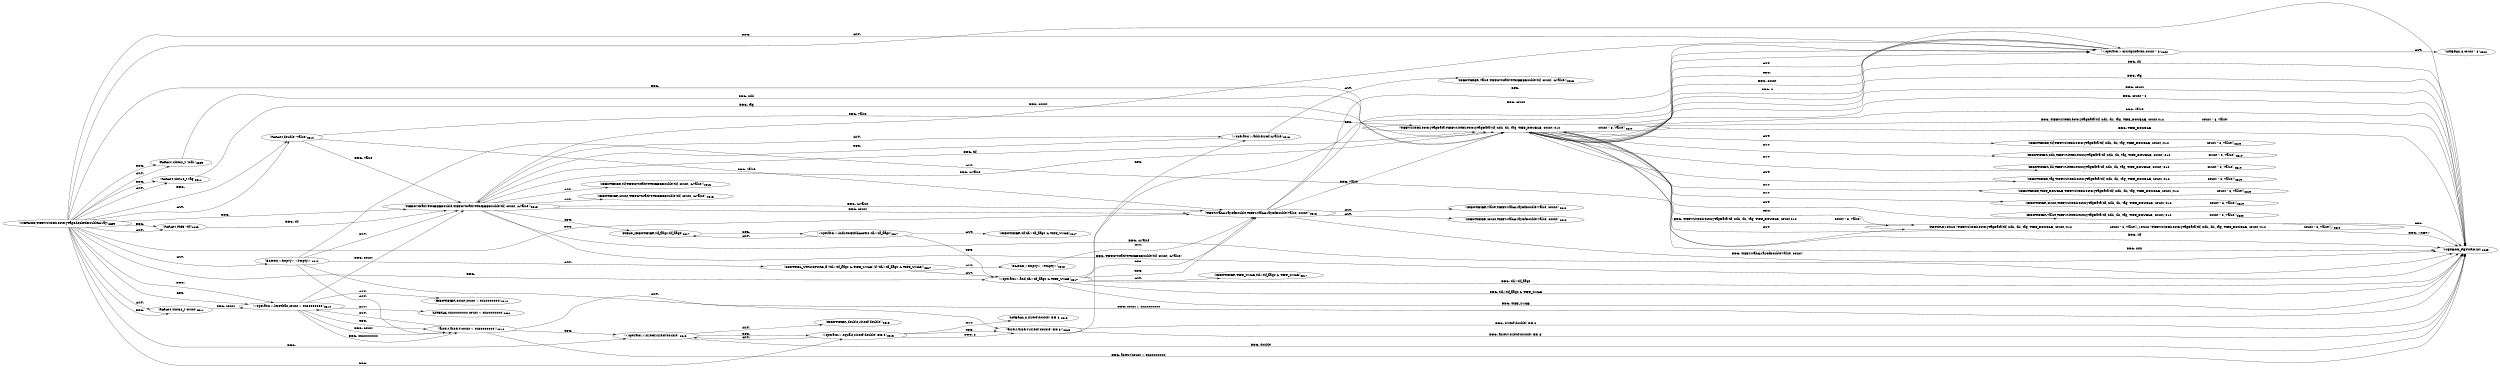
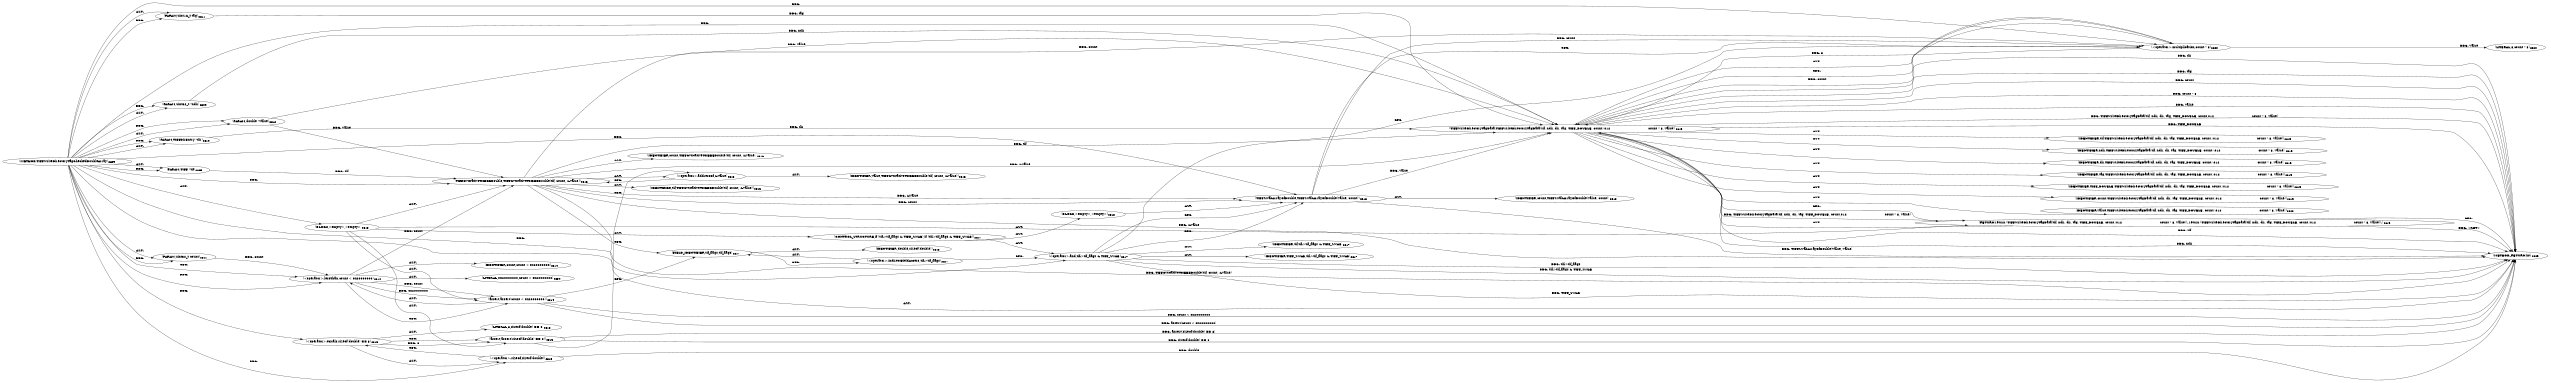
  digraph {
    rankdir=LR
    n1 [label=<(METHOD,TIFFWriteDirectoryTagCheckedDoubleArray)<SUB>2809</SUB>>]
    n2 [label=<(PARAM,TIFF *tif)<SUB>2809</SUB>>]
    n3 [label=<(PARAM,uint32_t *ndir)<SUB>2809</SUB>>]
+   n4 [label=<(PARAM,TIFFDirEntry *dir)<SUB>2810</SUB>>]
    n5 [label=<(PARAM,uint16_t tag)<SUB>2811</SUB>>]
    n6 [label=<(PARAM,uint32_t count)<SUB>2811</SUB>>]
    n7 [label=<(PARAM,double *value)<SUB>2812</SUB>>]
    n8 [label=<(BLOCK,&lt;empty&gt;,&lt;empty&gt;)<SUB>2813</SUB>>]
    n9 [label=<(&lt;operator&gt;.lessThan,count &lt; 0x20000000)<SUB>2814</SUB>>]
    n10 [label=<(&lt;operator&gt;.equals,sizeof(double) == 8)<SUB>2815</SUB>>]
    n11 [label=<(&lt;operator&gt;.sizeOf,sizeof(double))<SUB>2815</SUB>>]
    n12 [label=<(TIFFCvtNativeToIEEEDouble,TIFFCvtNativeToIEEEDouble(tif, count, &amp;value))<SUB>2816</SUB>>]
    n13 [label=<(&lt;operator&gt;.and,tif-&gt;tif_flags &amp; TIFF_SWAB)<SUB>2817</SUB>>]
    n14 [label=<(TIFFSwabArrayOfDouble,TIFFSwabArrayOfDouble(value, count))<SUB>2818</SUB>>]
    n15 [label=<(TIFFWriteDirectoryTagData,TIFFWriteDirectoryTagData(tif, ndir, dir, tag, TIFF_DOUBLE, count,\012                                      count * 8, value))<SUB>2819</SUB>>]
    n16 [label=<(&lt;operator&gt;.multiplication,count * 8)<SUB>2820</SUB>>]
    n17 [label=<(METHOD_RETURN,int)<SUB>2809</SUB>>]
    n18 [label=<(assert,assert(count &lt; 0x20000000))<SUB>2814</SUB>>]
    n19 [label=<(assert,assert(sizeof(double) == 8))<SUB>2815</SUB>>]
    n20 [label=<(CONTROL_STRUCTURE,if (tif-&gt;tif_flags &amp; TIFF_SWAB),if (tif-&gt;tif_flags &amp; TIFF_SWAB))<SUB>2817</SUB>>]
    n21 [label=<(RETURN,return (TIFFWriteDirectoryTagData(tif, ndir, dir, tag, TIFF_DOUBLE, count,\012                                      count * 8, value));,return (TIFFWriteDirectoryTagData(tif, ndir, dir, tag, TIFF_DOUBLE, count,\012                                      count * 8, value));)<SUB>2819</SUB>>]
    n22 [label=<(IDENTIFIER,count,count &lt; 0x20000000)<SUB>2814</SUB>>]
    n23 [label=<(LITERAL,0x20000000,count &lt; 0x20000000)<SUB>2884</SUB>>]
    n24 [label=<(LITERAL,8,sizeof(double) == 8)<SUB>2815</SUB>>]
    n25 [label=<(IDENTIFIER,double,sizeof(double))<SUB>2815</SUB>>]
    n26 [label=<(&lt;operator&gt;.addressOf,&amp;value)<SUB>2816</SUB>>]
    n27 [label=<(IDENTIFIER,tif,TIFFCvtNativeToIEEEDouble(tif, count, &amp;value))<SUB>2816</SUB>>]
    n28 [label=<(IDENTIFIER,count,TIFFCvtNativeToIEEEDouble(tif, count, &amp;value))<SUB>2816</SUB>>]
    n29 [label=<(FIELD_IDENTIFIER,tif_flags,tif_flags)<SUB>2817</SUB>>]
    n30 [label=<(IDENTIFIER,TIFF_SWAB,tif-&gt;tif_flags &amp; TIFF_SWAB)<SUB>2817</SUB>>]
-   n31 [label=<(IDENTIFIER,value,TIFFSwabArrayOfDouble(value, count))<SUB>2818</SUB>>]
    n32 [label=<(IDENTIFIER,count,TIFFSwabArrayOfDouble(value, count))<SUB>2818</SUB>>]
    n33 [label=<(IDENTIFIER,tif,TIFFWriteDirectoryTagData(tif, ndir, dir, tag, TIFF_DOUBLE, count,\012                                      count * 8, value))<SUB>2819</SUB>>]
    n34 [label=<(IDENTIFIER,ndir,TIFFWriteDirectoryTagData(tif, ndir, dir, tag, TIFF_DOUBLE, count,\012                                      count * 8, value))<SUB>2819</SUB>>]
    n35 [label=<(IDENTIFIER,dir,TIFFWriteDirectoryTagData(tif, ndir, dir, tag, TIFF_DOUBLE, count,\012                                      count * 8, value))<SUB>2819</SUB>>]
    n36 [label=<(IDENTIFIER,tag,TIFFWriteDirectoryTagData(tif, ndir, dir, tag, TIFF_DOUBLE, count,\012                                      count * 8, value))<SUB>2819</SUB>>]
    n37 [label=<(IDENTIFIER,TIFF_DOUBLE,TIFFWriteDirectoryTagData(tif, ndir, dir, tag, TIFF_DOUBLE, count,\012                                      count * 8, value))<SUB>2819</SUB>>]
    n38 [label=<(IDENTIFIER,count,TIFFWriteDirectoryTagData(tif, ndir, dir, tag, TIFF_DOUBLE, count,\012                                      count * 8, value))<SUB>2819</SUB>>]
    n39 [label=<(IDENTIFIER,value,TIFFWriteDirectoryTagData(tif, ndir, dir, tag, TIFF_DOUBLE, count,\012                                      count * 8, value))<SUB>2820</SUB>>]
    n40 [label=<(LITERAL,8,count * 8)<SUB>2820</SUB>>]
    n41 [label=<(BLOCK,&lt;empty&gt;,&lt;empty&gt;)<SUB>2818</SUB>>]
    n42 [label=<(IDENTIFIER,value,TIFFCvtNativeToIEEEDouble(tif, count, &amp;value))<SUB>2816</SUB>>]
    n43 [label=<(&lt;operator&gt;.indirectFieldAccess,tif-&gt;tif_flags)<SUB>2817</SUB>>]
    n44 [label=<(IDENTIFIER,tif,tif-&gt;tif_flags &amp; TIFF_SWAB)<SUB>2817</SUB>>]
    n1 -> n2 [label="AST: "]
    n1 -> n2 [label="DDG: "]
    n1 -> n3 [label="AST: "]
    n1 -> n3 [label="DDG: "]
+   n1 -> n4 [label="AST: "]
+   n1 -> n4 [label="DDG: "]
    n1 -> n5 [label="AST: "]
    n1 -> n5 [label="DDG: "]
    n1 -> n6 [label="AST: "]
    n1 -> n6 [label="DDG: "]
    n1 -> n7 [label="AST: "]
    n1 -> n7 [label="DDG: "]
    n1 -> n8 [label="AST: "]
    n1 -> n9 [label="CFG: "]
    n1 -> n9 [label="DDG: "]
    n1 -> n10 [label="DDG: "]
    n1 -> n11 [label="DDG: "]
    n1 -> n12 [label="DDG: "]
    n1 -> n13 [label="DDG: "]
    n1 -> n14 [label="DDG: "]
    n1 -> n15 [label="DDG: "]
    n1 -> n16 [label="DDG: "]
    n1 -> n17 [label="AST: "]
    n2 -> n12 [label="DDG: tif"]
    n3 -> n15 [label="DDG: ndir"]
+   n4 -> n15 [label="DDG: dir"]
    n5 -> n15 [label="DDG: tag"]
    n6 -> n9 [label="DDG: count"]
    n7 -> n12 [label="DDG: value"]
-   n7 -> n14 [label="DDG: value"]
    n7 -> n15 [label="DDG: value"]
    n8 -> n12 [label="AST: "]
    n8 -> n18 [label="AST: "]
    n8 -> n19 [label="AST: "]
    n8 -> n20 [label="AST: "]
    n8 -> n21 [label="AST: "]
    n9 -> n12 [label="DDG: count"]
    n9 -> n18 [label="CFG: "]
    n9 -> n18 [label="DDG: count"]
    n9 -> n18 [label="DDG: 0x20000000"]
    n9 -> n22 [label="AST: "]
    n9 -> n23 [label="AST: "]
    n10 -> n11 [label="AST: "]
    n10 -> n19 [label="CFG: "]
    n10 -> n19 [label="DDG: 8"]
    n10 -> n24 [label="AST: "]
    n11 -> n10 [label="CFG: "]
    n11 -> n17 [label="DDG: double"]
-   n11 -> n25 [label="AST: "]
+   n29 -> n25 [label="AST: "]
    n12 -> n14 [label="DDG: &amp;value"]
    n12 -> n14 [label="DDG: count"]
    n12 -> n15 [label="DDG: tif"]
    n12 -> n15 [label="DDG: &amp;value"]
    n12 -> n16 [label="DDG: count"]
    n12 -> n17 [label="DDG: &amp;value"]
    n12 -> n17 [label="DDG: TIFFCvtNativeToIEEEDouble(tif, count, &amp;value)"]
    n12 -> n26 [label="AST: "]
    n12 -> n27 [label="AST: "]
    n12 -> n28 [label="AST: "]
    n12 -> n29 [label="CFG: "]
    n13 -> n14 [label="CFG: "]
    n13 -> n14 [label="CDG: "]
    n13 -> n16 [label="CFG: "]
    n13 -> n17 [label="DDG: tif-&gt;tif_flags"]
    n13 -> n17 [label="DDG: tif-&gt;tif_flags &amp; TIFF_SWAB"]
    n13 -> n17 [label="DDG: TIFF_SWAB"]
    n13 -> n30 [label="AST: "]
    n14 -> n15 [label="DDG: value"]
    n14 -> n16 [label="CFG: "]
    n14 -> n16 [label="DDG: count"]
-   n14 -> n17 [label="DDG: TIFFSwabArrayOfDouble(value, count)"]
-   n14 -> n31 [label="AST: "]
+   n14 -> n17 [label="DDG: TIFFSwabArrayOfDouble(value, value)"]
    n14 -> n32 [label="AST: "]
    n15 -> n16 [label="AST: "]
    n15 -> n17 [label="DDG: tif"]
    n15 -> n17 [label="DDG: ndir"]
    n15 -> n17 [label="DDG: dir"]
    n15 -> n17 [label="DDG: tag"]
    n15 -> n17 [label="DDG: count"]
    n15 -> n17 [label="DDG: count * 8"]
    n15 -> n17 [label="DDG: value"]
    n15 -> n17 [label="DDG: TIFFWriteDirectoryTagData(tif, ndir, dir, tag, TIFF_DOUBLE, count,\012                                      count * 8, value)"]
    n15 -> n17 [label="DDG: TIFF_DOUBLE"]
    n15 -> n21 [label="CFG: "]
    n15 -> n21 [label="DDG: TIFFWriteDirectoryTagData(tif, ndir, dir, tag, TIFF_DOUBLE, count,\012                                      count * 8, value)"]
    n15 -> n33 [label="AST: "]
    n15 -> n34 [label="AST: "]
    n15 -> n35 [label="AST: "]
    n15 -> n36 [label="AST: "]
    n15 -> n37 [label="AST: "]
    n15 -> n38 [label="AST: "]
    n15 -> n39 [label="AST: "]
    n16 -> n15 [label="CFG: "]
    n16 -> n15 [label="DDG: count"]
    n16 -> n15 [label="DDG: 8"]
-   n16 -> n40 [label="AST: "]
+   n16 -> n40 [label="DDG: value"]
    n18 -> n9 [label="AST: "]
-   n18 -> n11 [label="CFG: "]
+   n18 -> n29 [label="CFG: "]
    n18 -> n17 [label="DDG: count &lt; 0x20000000"]
    n18 -> n17 [label="DDG: assert(count &lt; 0x20000000)"]
    n19 -> n17 [label="DDG: sizeof(double) == 8"]
    n19 -> n17 [label="DDG: assert(sizeof(double) == 8)"]
    n19 -> n26 [label="CFG: "]
    n20 -> n13 [label="AST: "]
    n20 -> n41 [label="AST: "]
    n21 -> n15 [label="AST: "]
    n21 -> n17 [label="CFG: "]
    n21 -> n17 [label="DDG: &lt;RET&gt;"]
    n26 -> n12 [label="CFG: "]
    n26 -> n42 [label="AST: "]
    n29 -> n43 [label="CFG: "]
    n41 -> n14 [label="AST: "]
    n43 -> n13 [label="CFG: "]
    n43 -> n29 [label="AST: "]
-   n43 -> n44 [label="AST: "]
+   n13 -> n44 [label="AST: "]
  }
